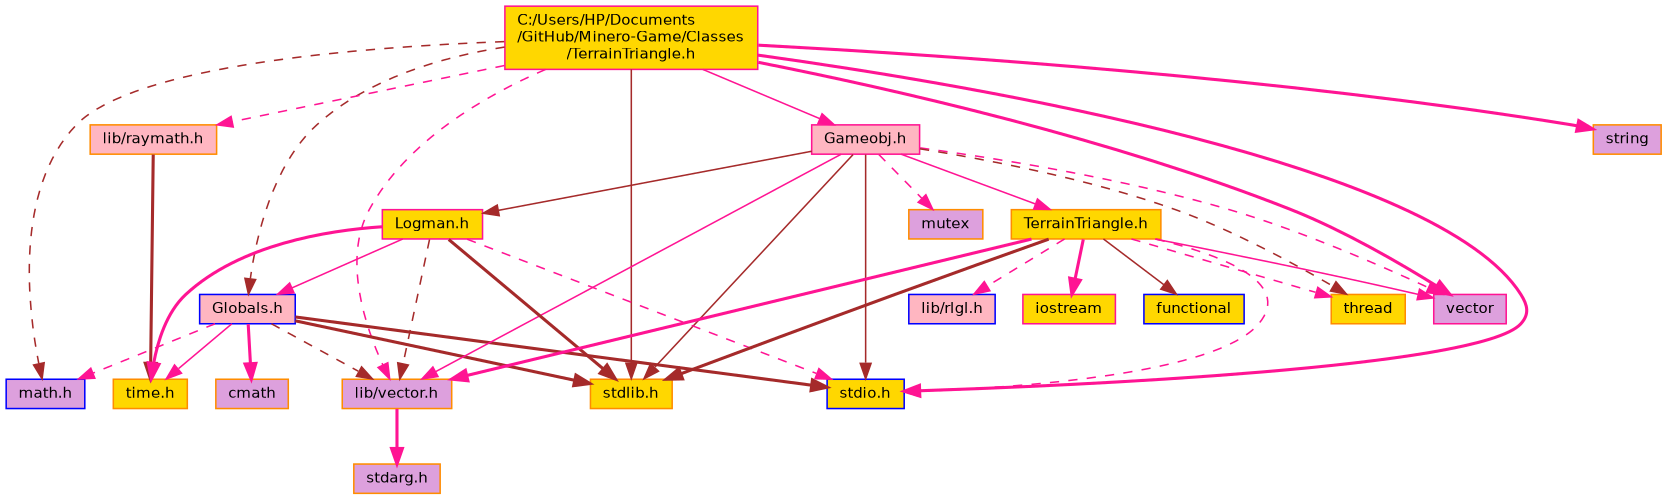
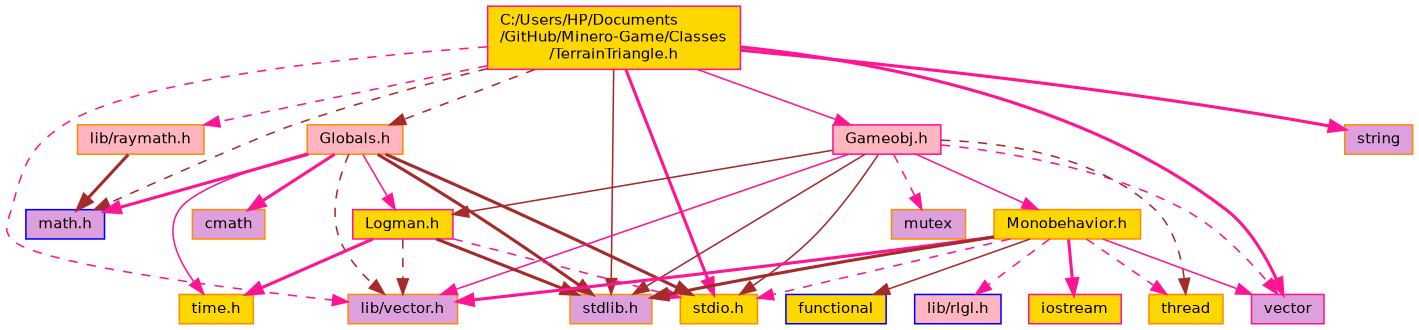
  digraph {
    node [color=darkorange fillcolor=gold fontname=Helvetica fontsize=10 shape=box style=filled]
    edge [color=deeppink fontname=Helvetica fontsize=10 labelfontname=Helvetica labelfontsize=10 style=bold]
    n1 [color=deeppink fontcolor=black height=0.2 label="C:/Users/HP/Documents\l/GitHub/Minero-Game/Classes\l/TerrainTriangle.h" width=0.4]
-   n2 [color=blue fillcolor=lightpink height=0.2 label="Globals.h" width=0.4]
+   n2 [fillcolor=lightpink height=0.2 label="Globals.h" width=0.4]
    n3 [fillcolor=plum height=0.2 label="lib/vector.h" width=0.4]
-   n4 [height=0.2 label="stdlib.h" width=0.4]
-   n5 [color=blue height=0.2 label="stdio.h" width=0.4]
+   n4 [fillcolor=plum height=0.2 label="stdlib.h" width=0.4]
+   n5 [height=0.2 label="stdio.h" width=0.4]
    n6 [color=blue fillcolor=plum height=0.2 label="math.h" width=0.4]
    n7 [fillcolor=lightpink height=0.2 label="lib/raymath.h" width=0.4]
    n8 [color=deeppink fillcolor=lightpink height=0.2 label="Gameobj.h" width=0.4]
    n9 [color=deeppink fillcolor=plum height=0.2 label=vector width=0.4]
    n10 [fillcolor=plum height=0.2 label=string width=0.4]
    n11 [height=0.2 label="time.h" width=0.4]
    n12 [fillcolor=plum height=0.2 label=cmath width=0.4]
    n13 [color=deeppink height=0.2 label="Logman.h" width=0.4]
-   n14 [fillcolor=plum height=0.2 label="stdarg.h" width=0.4]
-   n15 [height=0.2 label="TerrainTriangle.h" width=0.4]
+   n15 [height=0.2 label="Monobehavior.h" width=0.4]
    n16 [height=0.2 label=thread width=0.4]
    n17 [fillcolor=plum height=0.2 label=mutex width=0.4]
    n18 [color=blue fillcolor=lightpink height=0.2 label="lib/rlgl.h" width=0.4]
    n19 [color=deeppink height=0.2 label=iostream width=0.4]
    n20 [color=blue height=0.2 label=functional width=0.4]
    n1 -> n2 [color=brown style=dashed]
    n1 -> n3 [style=dashed]
    n1 -> n4 [color=brown style=solid]
    n1 -> n5
    n1 -> n6 [color=brown style=dashed]
    n1 -> n7 [style=dashed]
    n1 -> n8 [style=solid]
    n1 -> n9
    n1 -> n10
    n2 -> n3 [color=brown style=dashed]
    n2 -> n4 [color=brown]
    n2 -> n5 [color=brown]
-   n2 -> n6 [style=dashed]
+   n2 -> n6
    n2 -> n11 [style=solid]
    n2 -> n12
-   n13 -> n2 [style=solid]
-   n3 -> n14
-   n7 -> n11 [color=brown]
+   n2 -> n13 [style=solid]
+   n7 -> n6 [color=brown]
    n8 -> n3 [style=solid]
    n8 -> n4 [color=brown style=solid]
    n8 -> n5 [color=brown style=solid]
    n8 -> n9 [style=dashed]
    n8 -> n13 [color=brown style=solid]
    n8 -> n15 [style=solid]
    n8 -> n16 [color=brown style=dashed]
    n8 -> n17 [style=dashed]
    n13 -> n3 [color=brown style=dashed]
    n13 -> n4 [color=brown]
    n13 -> n5 [style=dashed]
    n13 -> n11
    n15 -> n3
    n15 -> n4 [color=brown]
    n15 -> n5 [style=dashed]
    n15 -> n9 [style=solid]
    n15 -> n16 [style=dashed]
    n15 -> n18 [style=dashed]
    n15 -> n19
    n15 -> n20 [color=brown style=solid]
  }
